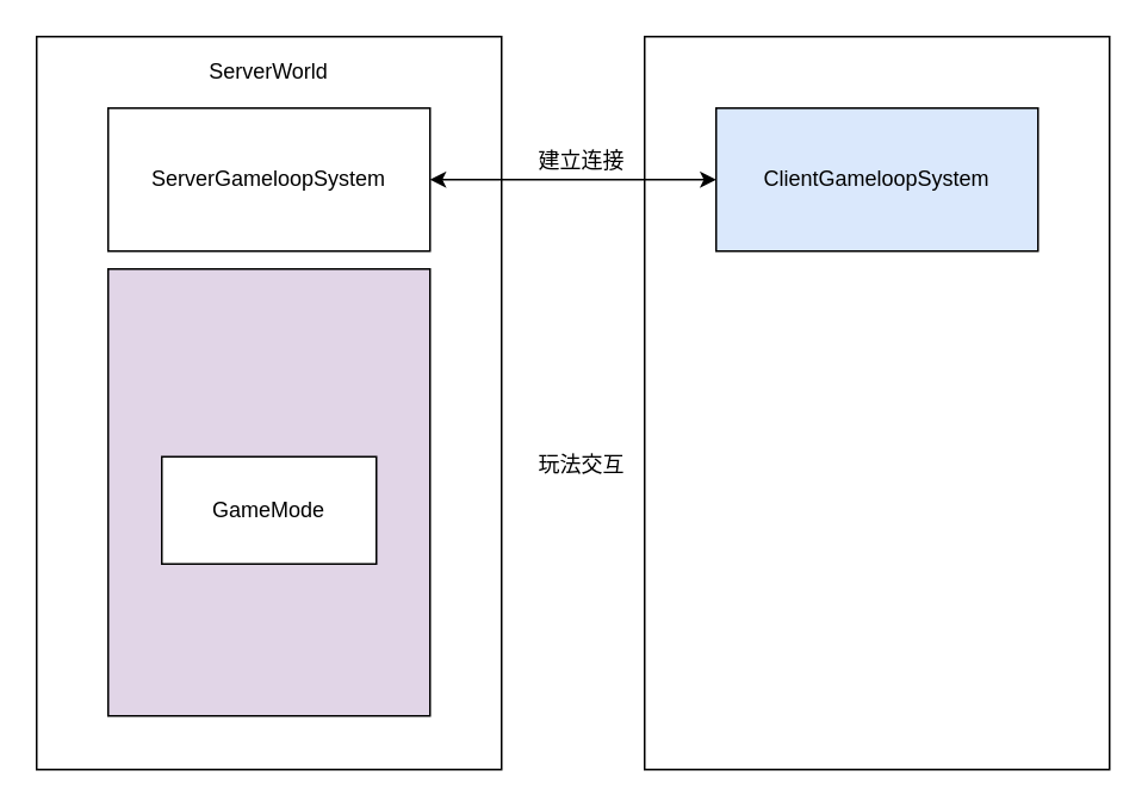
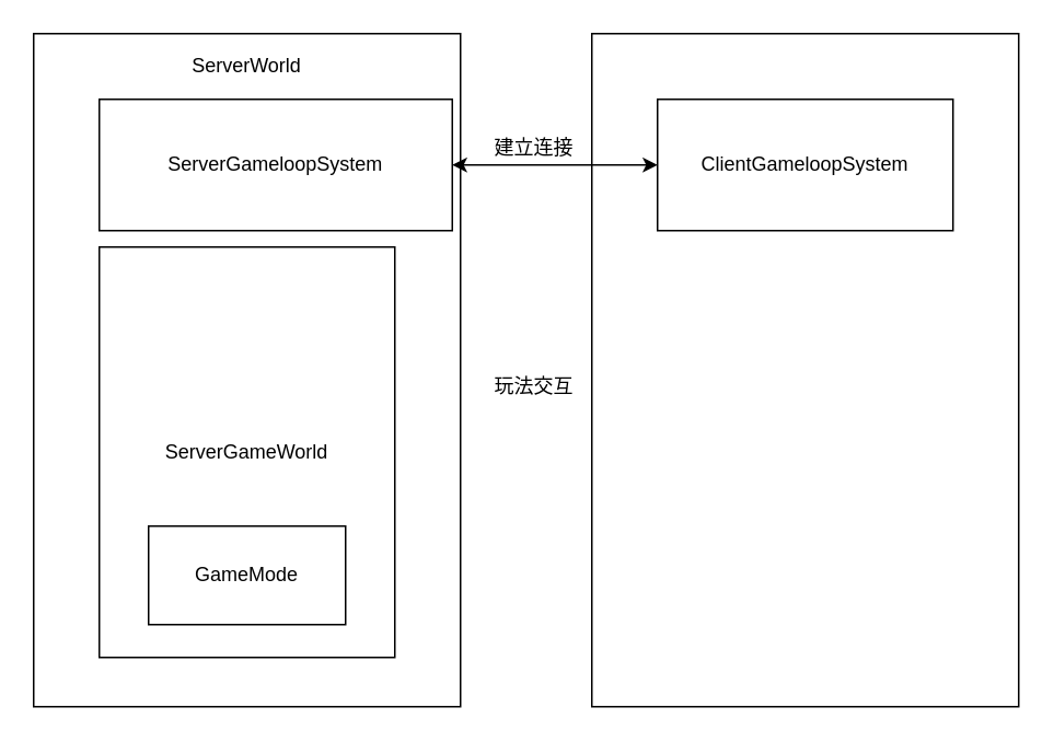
  <mxCell id="0" />
  <mxCell id="1" parent="0" />
  <mxCell id="2" value="" style="rounded=0;whiteSpace=wrap;html=1;" parent="1" vertex="1"><mxGeometry x="360" y="20" width="260" height="410" as="geometry" /></mxCell>
  <mxCell id="3" value="" style="rounded=0;whiteSpace=wrap;html=1;" parent="1" vertex="1"><mxGeometry x="20" y="20" width="260" height="410" as="geometry" /></mxCell>
- <mxCell id="4" value="ServerGameloopSystem" style="rounded=0;whiteSpace=wrap;html=1;" parent="1" vertex="1"><mxGeometry x="60" y="60" width="180" height="80" as="geometry" /></mxCell>
- <mxCell id="5" value="ServerGameWorld" style="rounded=0;whiteSpace=wrap;html=1;fillColor=#e1d5e7;" parent="1" vertex="1"><mxGeometry x="60" y="150" width="180" height="250" as="geometry" /></mxCell>
+ <mxCell id="4" value="ServerGameloopSystem" style="rounded=0;whiteSpace=wrap;html=1;" parent="1" vertex="1"><mxGeometry x="60" y="60" width="215" height="80" as="geometry" /></mxCell>
+ <mxCell id="5" value="ServerGameWorld" style="rounded=0;whiteSpace=wrap;html=1;" parent="1" vertex="1"><mxGeometry x="60" y="150" width="180" height="250" as="geometry" /></mxCell>
  <mxCell id="6" style="edgeStyle=orthogonalEdgeStyle;rounded=0;orthogonalLoop=1;jettySize=auto;html=1;exitX=0;exitY=0.5;exitDx=0;exitDy=0;entryX=1;entryY=0.5;entryDx=0;entryDy=0;startArrow=classic;startFill=1;" parent="1" source="7" target="4" edge="1"><mxGeometry relative="1" as="geometry" /></mxCell>
- <mxCell id="7" value="ClientGameloopSystem" style="rounded=0;whiteSpace=wrap;html=1;fillColor=#dae8fc;" parent="1" vertex="1"><mxGeometry x="400" y="60" width="180" height="80" as="geometry" /></mxCell>
+ <mxCell id="7" value="ClientGameloopSystem" style="rounded=0;whiteSpace=wrap;html=1;" parent="1" vertex="1"><mxGeometry x="400" y="60" width="180" height="80" as="geometry" /></mxCell>
  <mxCell id="8" value="建立连接" style="text;html=1;strokeColor=none;fillColor=none;align=center;verticalAlign=middle;whiteSpace=wrap;rounded=0;" parent="1" vertex="1"><mxGeometry x="300" y="80" width="50" height="20" as="geometry" /></mxCell>
- <mxCell id="9" value="玩法交互" style="text;html=1;strokeColor=none;fillColor=none;align=center;verticalAlign=middle;whiteSpace=wrap;rounded=0;" parent="1" vertex="1"><mxGeometry x="300" y="250" width="50" height="20" as="geometry" /></mxCell>
+ <mxCell id="9" value="玩法交互" style="text;html=1;strokeColor=none;fillColor=none;align=center;verticalAlign=middle;whiteSpace=wrap;rounded=0;" parent="1" vertex="1"><mxGeometry x="300" y="225" width="50" height="20" as="geometry" /></mxCell>
  <mxCell id="10" value="ServerWorld" style="text;html=1;strokeColor=none;fillColor=none;align=center;verticalAlign=middle;whiteSpace=wrap;rounded=0;" parent="1" vertex="1"><mxGeometry x="130" y="30" width="40" height="20" as="geometry" /></mxCell>
- <mxCell id="11" value="GameMode" style="rounded=0;whiteSpace=wrap;html=1;" parent="1" vertex="1"><mxGeometry x="90" y="255" width="120" height="60" as="geometry" /></mxCell>
+ <mxCell id="11" value="GameMode" style="rounded=0;whiteSpace=wrap;html=1;" parent="1" vertex="1"><mxGeometry x="90" y="320" width="120" height="60" as="geometry" /></mxCell>
